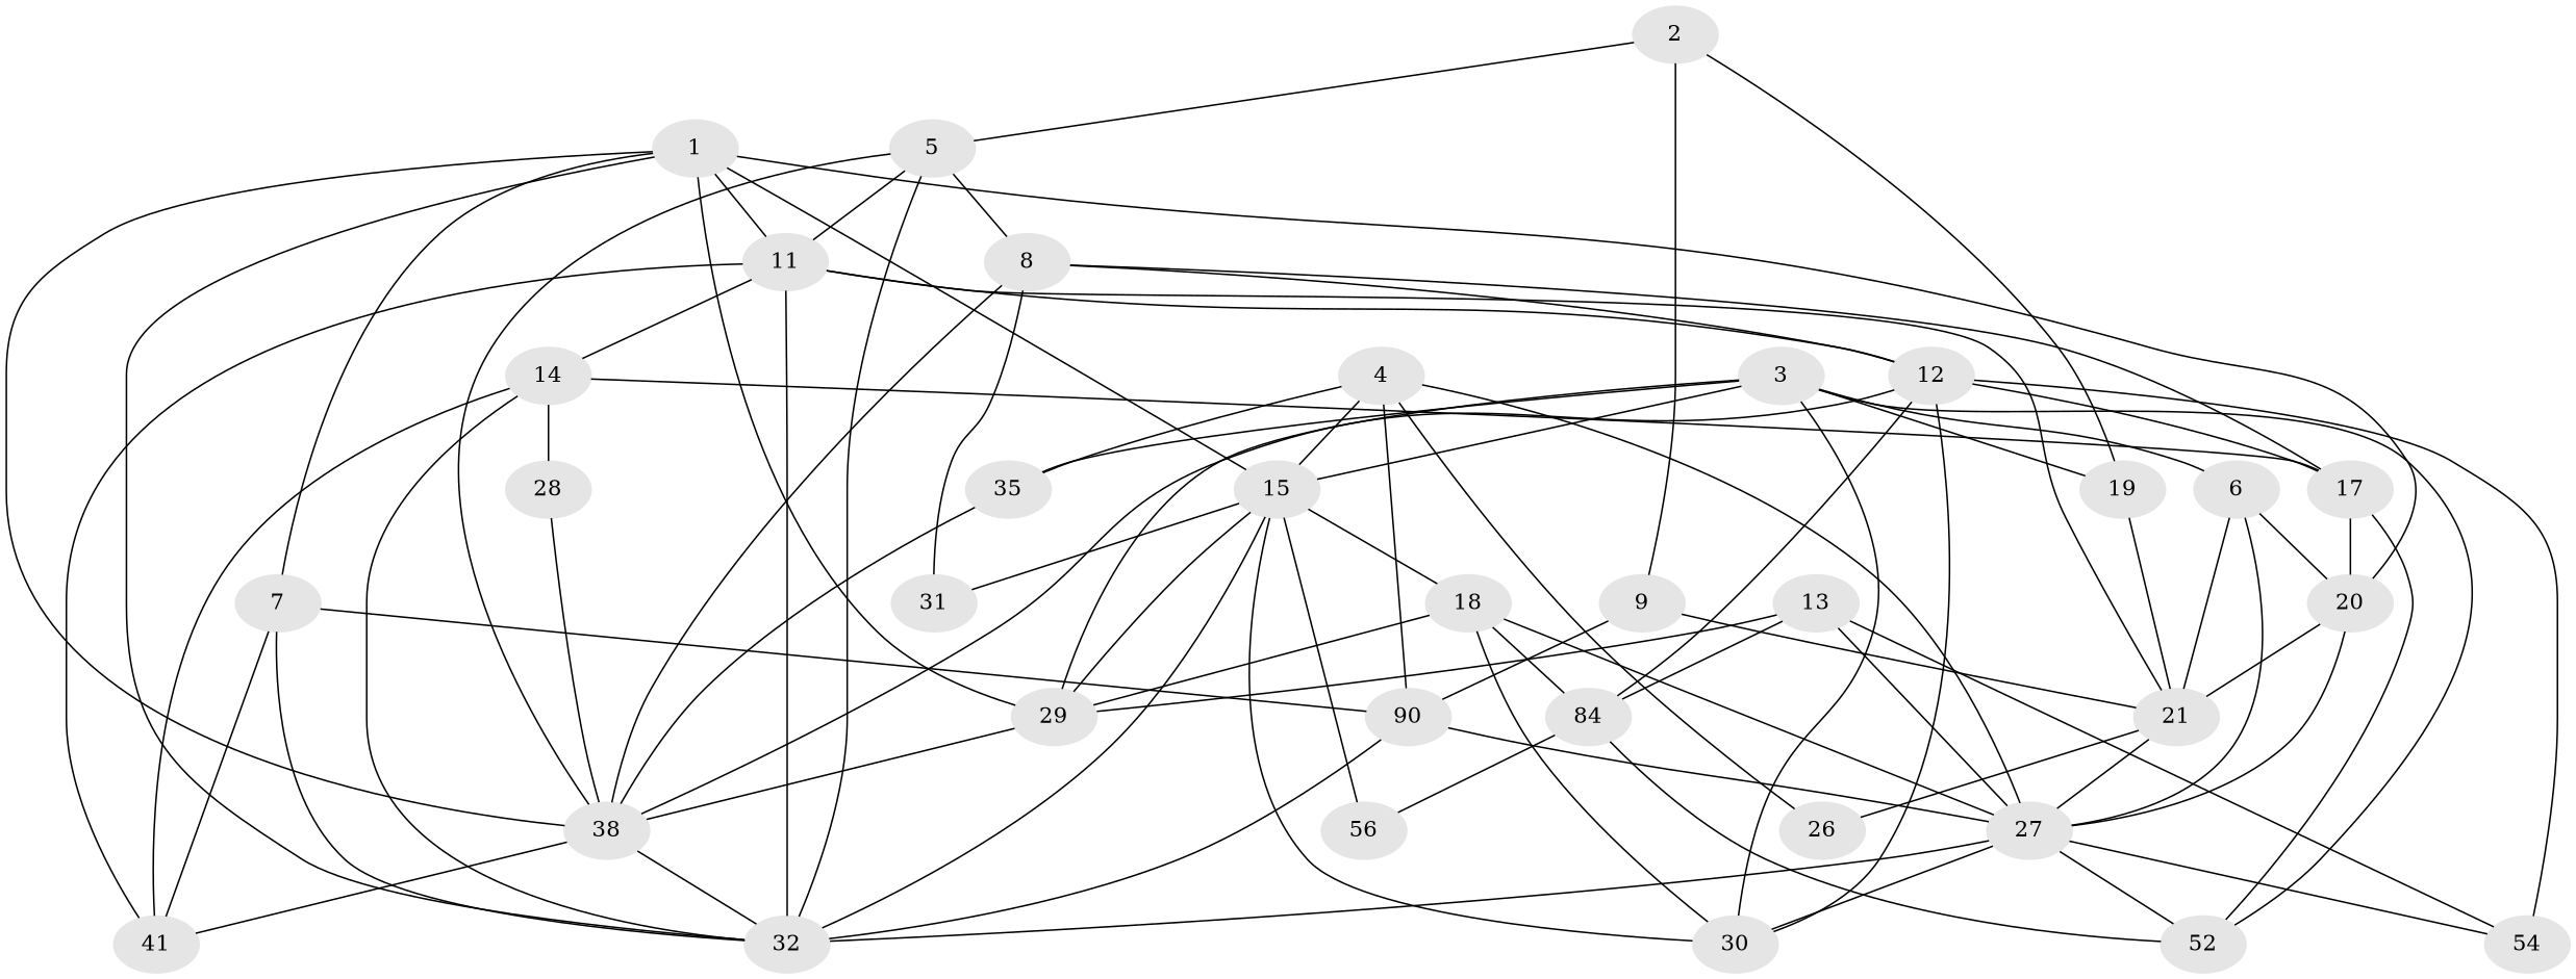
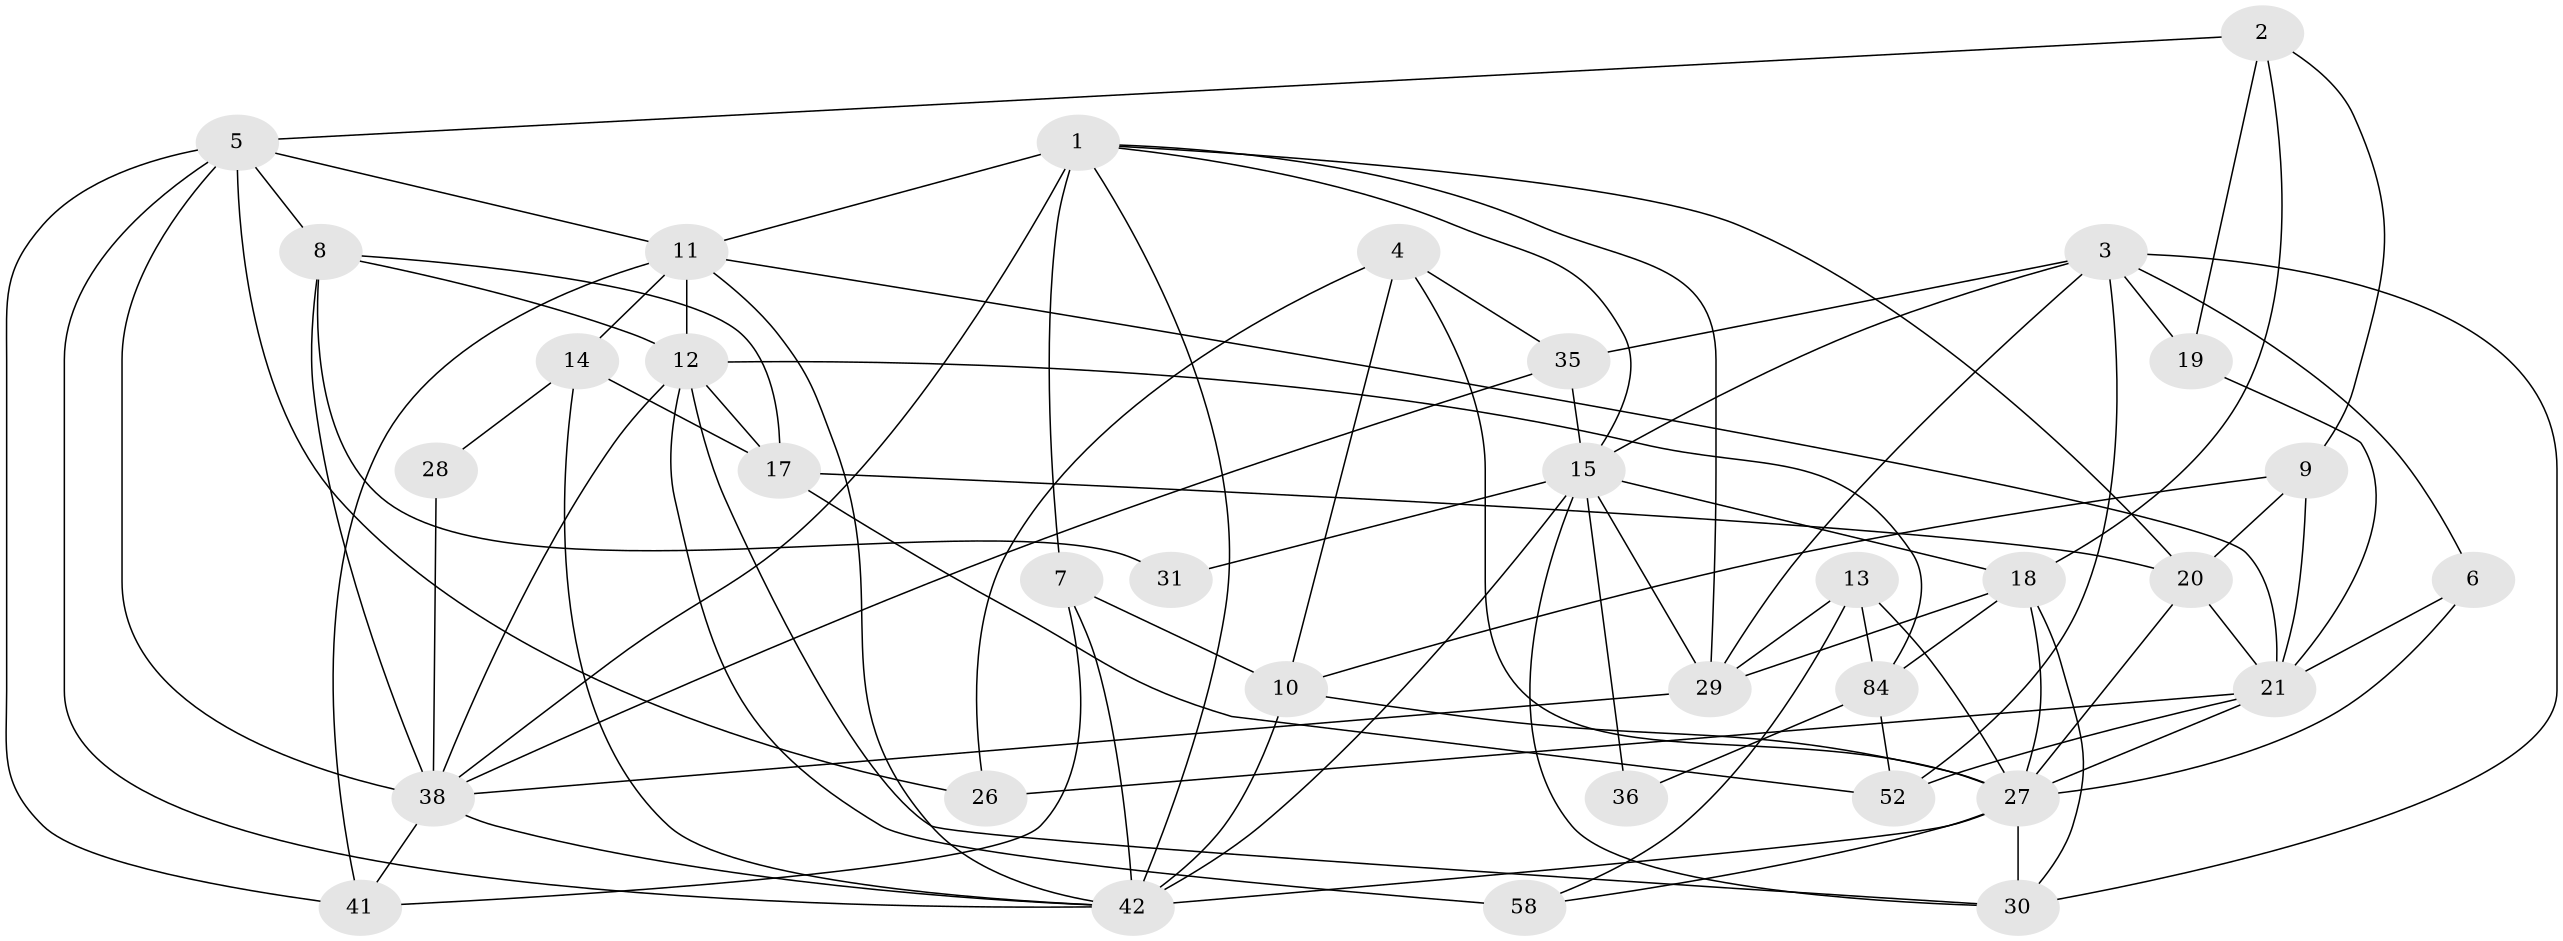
  graph {
    node [color=gray90 style=filled]
    1 [super="+23"]
    7 [super="+25"]
    11 [super="+37"]
    15 [super="+49"]
    20 [super="+48"]
    29 [super="+44"]
    38 [super="+51"]
-   42 [super="+59" label=32]
-   10 [super="+33" label=90]
+   42 [super="+59"]
+   10 [super="+33"]
    41 [super="+53"]
    21 [super="+43"]
    12 [super="+22"]
    14
    18 [super="+34"]
    30 [super="+39"]
    31
-   36 [label=56]
+   36
    27 [super="+47"]
    2 [super="+46"]
    5 [super="+50"]
    19
    9
    4 [super="+40"]
    35
    26
    8 [super="+32"]
    n27 [label=84 super="+56"]
    3 [super="+16"]
    6 [super="+45"]
    52
-   58 [label=54]
+   58
    17 [super="+54"]
    28
    13
    1 -- 7
    1 -- 11
    1 -- 15
    1 -- 20
    1 -- 29
    1 -- 38
    1 -- 42
    7 -- 42
    7 -- 10
    7 -- 41
    11 -- 42
    11 -- 41
    11 -- 21
    11 -- 12
    11 -- 14
    15 -- 29
    15 -- 42
    15 -- 18
    15 -- 30
    15 -- 31
    15 -- 36
    20 -- 21
    20 -- 27
    29 -- 38
    38 -- 42
    38 -- 41
    10 -- 42
    10 -- 27
    21 -- 27
    21 -- 26
-   27 -- 52
+   21 -- 52
    12 -- 38
    12 -- 30
    12 -- n27
    12 -- 58 [weight=2]
    12 -- 17
    14 -- 42
    14 -- 17
    14 -- 28
    18 -- 29
    18 -- 30
    18 -- 27
    18 -- n27
    27 -- 42
    27 -- 30
    27 -- 58
+   2 -- 18
    2 -- 5
    2 -- 19
    2 -- 9
    5 -- 11
    5 -- 38
    5 -- 42
-   14 -- 41
+   5 -- 41
+   5 -- 26
    5 -- 8
    19 -- 21
    9 -- 10
    9 -- 21
-   4 -- 15
+   35 -- 15
    4 -- 10
    4 -- 27
    4 -- 35
    4 -- 26
    35 -- 38
    8 -- 38
    8 -- 12
    8 -- 31
    8 -- 17
    n27 -- 36
    n27 -- 52
    3 -- 15 [weight=2]
    3 -- 29
    3 -- 30
    3 -- 19
    3 -- 35
    3 -- 6
    3 -- 52
-   6 -- 20
+   9 -- 20
    6 -- 21
    6 -- 27
    17 -- 20
    17 -- 52
    28 -- 38
    13 -- 29
    13 -- 27
    13 -- n27
    13 -- 58
  }
